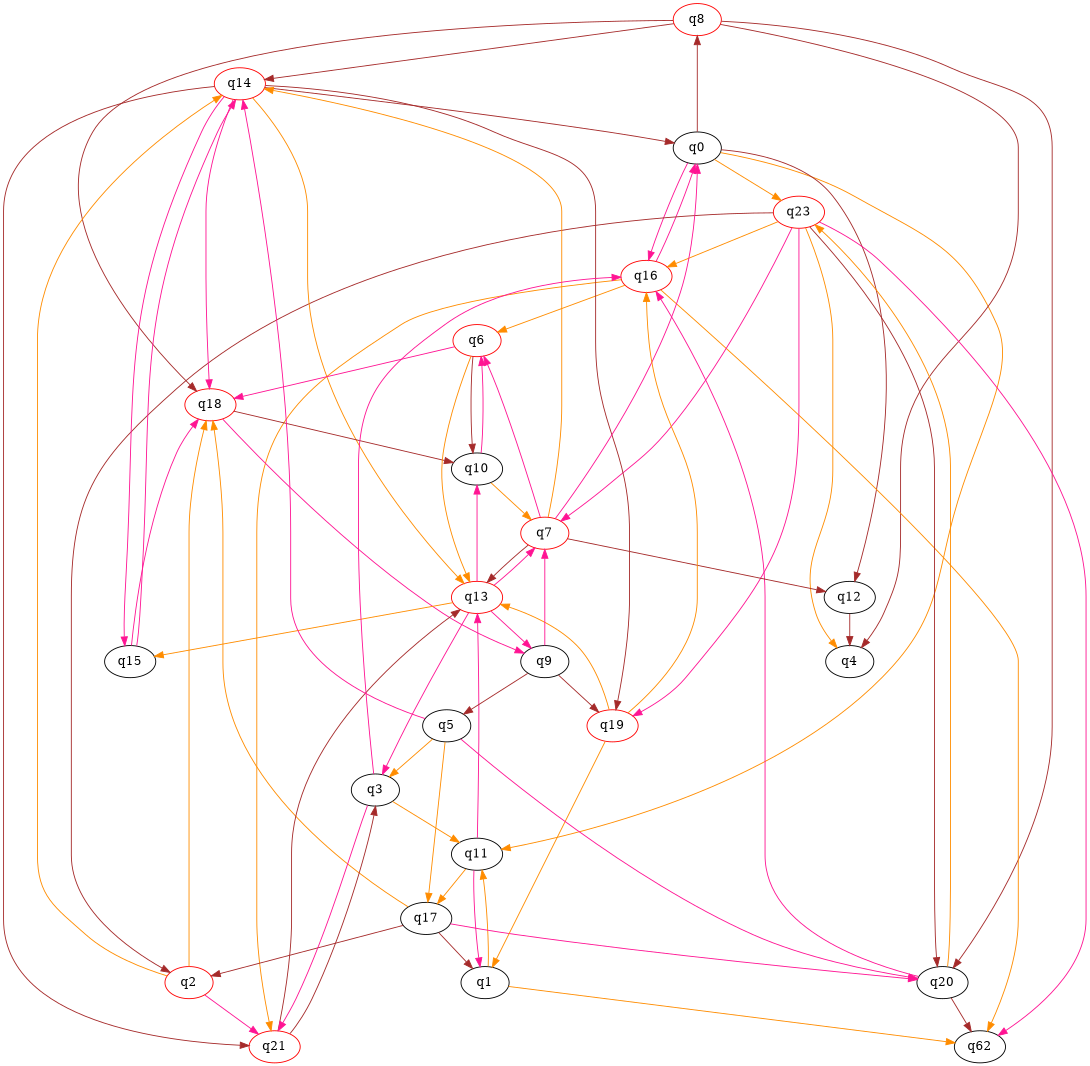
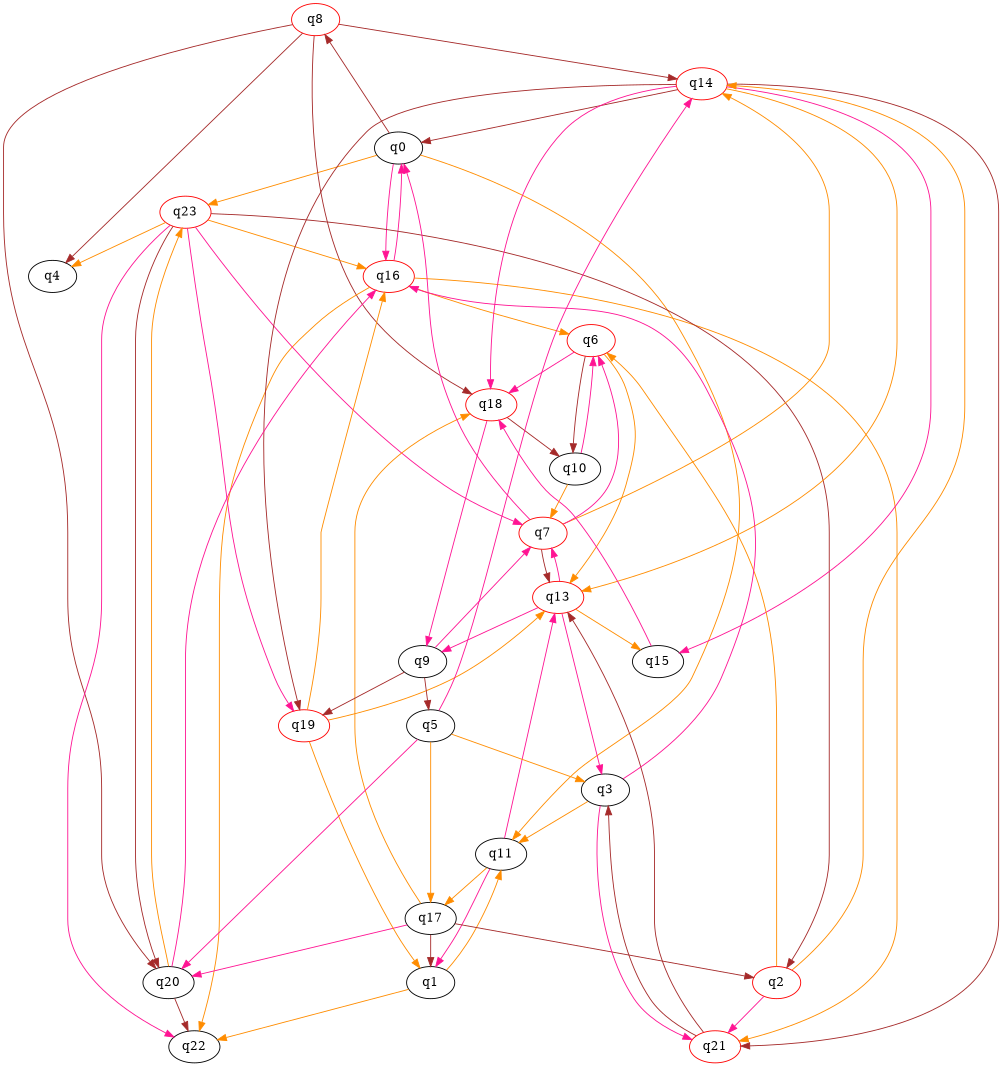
  digraph {
    node [color=black]
    edge [color=deeppink]
    q4 [initial=1]
    q0 [final=1]
    q8 [color=red]
    q11
-   q12
    q16 [color=red]
    q23 [color=red]
    q14 [color=red]
    q18 [color=red]
    q20
    q1
    q17
    q13 [color=red]
-   q22 [label=q62]
+   q22
    q21 [color=red]
    q6 [color=red]
    q2 [color=red]
    q7 [color=red]
    q19 [color=red]
    q15
    q10
    q9
    q3
    q5
    q0 -> q8 [color=brown]
    q0 -> q11 [color=darkorange]
-   q0 -> q12 [color=brown]
    q0 -> q16
    q0 -> q23 [color=darkorange]
    q8 -> q4 [color=brown]
    q8 -> q14 [color=brown]
    q8 -> q18 [color=brown]
    q8 -> q20 [color=brown]
    q11 -> q1
    q11 -> q17 [color=darkorange]
    q11 -> q13
-   q12 -> q4 [color=brown]
    q16 -> q0
    q16 -> q22 [color=darkorange]
    q16 -> q21 [color=darkorange]
    q16 -> q6 [color=darkorange]
    q23 -> q4 [color=darkorange]
    q23 -> q16 [color=darkorange]
    q23 -> q20 [color=brown]
    q23 -> q22
    q23 -> q2 [color=brown]
    q23 -> q7
    q23 -> q19
    q14 -> q0 [color=brown]
    q14 -> q18
    q14 -> q13 [color=darkorange]
    q14 -> q21 [color=brown]
    q14 -> q19 [color=brown]
    q14 -> q15
    q18 -> q10 [color=brown]
    q18 -> q9
    q20 -> q16
    q20 -> q23 [color=darkorange]
    q20 -> q22 [color=brown]
    q1 -> q11 [color=darkorange]
    q1 -> q22 [color=darkorange]
    q17 -> q18 [color=darkorange]
    q17 -> q20
    q17 -> q1 [color=brown]
    q17 -> q2 [color=brown]
    q13 -> q7
    q13 -> q15 [color=darkorange]
-   q13 -> q10
    q13 -> q9
    q13 -> q3
    q21 -> q13 [color=brown]
    q21 -> q3 [color=brown]
    q6 -> q18
    q6 -> q13 [color=darkorange]
    q6 -> q10 [color=brown]
    q2 -> q14 [color=darkorange]
-   q2 -> q18 [color=darkorange]
+   q2 -> q6 [color=darkorange]
    q2 -> q21
    q7 -> q0
-   q7 -> q12 [color=brown]
    q7 -> q14 [color=darkorange]
    q7 -> q13 [color=brown]
    q7 -> q6
    q19 -> q16 [color=darkorange]
    q19 -> q1 [color=darkorange]
    q19 -> q13 [color=darkorange]
-   q15 -> q14
    q15 -> q18
    q10 -> q6
    q10 -> q7 [color=darkorange]
    q9 -> q7
    q9 -> q19 [color=brown]
    q9 -> q5 [color=brown]
    q3 -> q11 [color=darkorange]
    q3 -> q16
    q3 -> q21
    q5 -> q14
    q5 -> q20
    q5 -> q17 [color=darkorange]
    q5 -> q3 [color=darkorange]
  }
